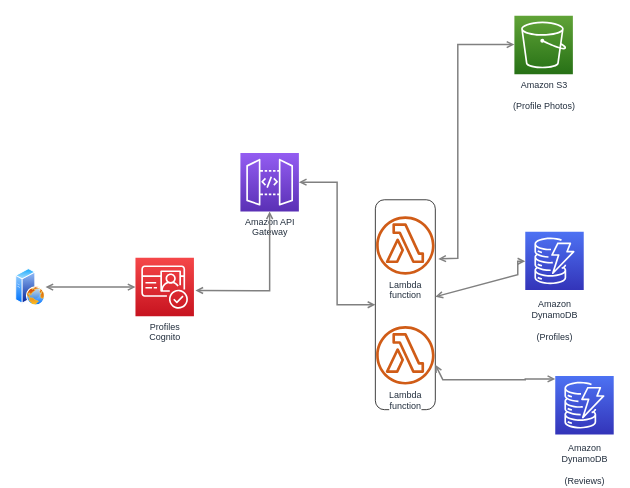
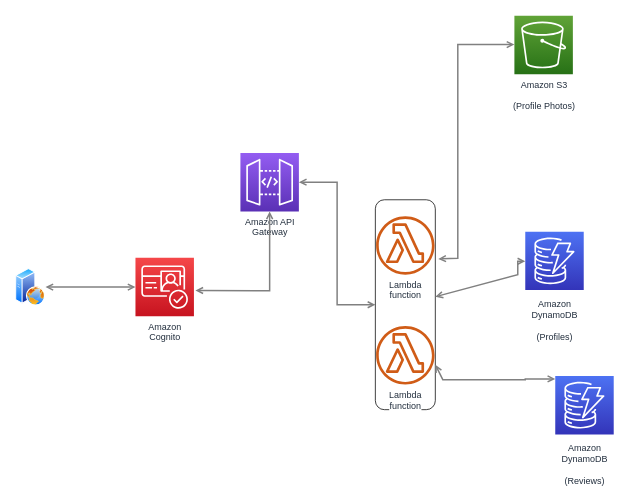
  <mxCell id="0" />
  <mxCell id="1" parent="0" />
  <mxCell id="2" style="edgeStyle=orthogonalEdgeStyle;rounded=0;orthogonalLoop=1;jettySize=auto;html=1;startArrow=open;startFill=0;endArrow=open;endFill=0;strokeWidth=2;strokeColor=#808080;" parent="1" source="16" target="6" edge="1"><mxGeometry relative="1" as="geometry"><Array as="points"><mxPoint x="80" y="383" /><mxPoint x="80" y="383" /></Array><mxPoint x="110.285" y="287.5" as="sourcePoint" /><mxPoint x="150" y="376" as="targetPoint" /></mxGeometry></mxCell>
  <mxCell id="3" style="edgeStyle=orthogonalEdgeStyle;rounded=0;orthogonalLoop=1;jettySize=auto;html=1;startArrow=open;startFill=0;endArrow=open;endFill=0;strokeWidth=2;strokeColor=#808080;exitX=0.718;exitY=1.05;exitDx=0;exitDy=0;exitPerimeter=0;" parent="1" source="11" target="8" edge="1"><mxGeometry relative="1" as="geometry"><Array as="points"><mxPoint x="610" y="344" /><mxPoint x="610" y="59" /></Array><mxPoint x="469" y="343.5" as="sourcePoint" /></mxGeometry></mxCell>
  <mxCell id="4" value="" style="edgeStyle=orthogonalEdgeStyle;rounded=0;orthogonalLoop=1;jettySize=auto;html=1;startArrow=none;startFill=0;endArrow=open;endFill=0;strokeWidth=2;strokeColor=#808080;" parent="1" edge="1"><mxGeometry relative="1" as="geometry"><mxPoint x="728.5" y="168.5" as="sourcePoint" /></mxGeometry></mxCell>
  <mxCell id="5" style="edgeStyle=orthogonalEdgeStyle;rounded=0;orthogonalLoop=1;jettySize=auto;html=1;startArrow=open;startFill=0;endArrow=open;endFill=0;strokeWidth=2;strokeColor=#808080;" parent="1" source="7" target="11" edge="1"><mxGeometry relative="1" as="geometry"><mxPoint x="307.5" y="392.5" as="sourcePoint" /><mxPoint x="469" y="343.5" as="targetPoint" /><Array as="points" /></mxGeometry></mxCell>
- <mxCell id="6" value="Profiles &lt;br&gt;Cognito" style="outlineConnect=0;fontColor=#232F3E;gradientColor=#F54749;gradientDirection=north;fillColor=#C7131F;strokeColor=#ffffff;dashed=0;verticalLabelPosition=bottom;verticalAlign=top;align=center;html=1;fontSize=12;fontStyle=0;aspect=fixed;shape=mxgraph.aws4.resourceIcon;resIcon=mxgraph.aws4.cognito;labelBackgroundColor=#ffffff;" parent="1" vertex="1"><mxGeometry x="180" y="343.5" width="78" height="78" as="geometry" /></mxCell>
+ <mxCell id="6" value="Amazon &lt;br&gt;Cognito" style="outlineConnect=0;fontColor=#232F3E;gradientColor=#F54749;gradientDirection=north;fillColor=#C7131F;strokeColor=#ffffff;dashed=0;verticalLabelPosition=bottom;verticalAlign=top;align=center;html=1;fontSize=12;fontStyle=0;aspect=fixed;shape=mxgraph.aws4.resourceIcon;resIcon=mxgraph.aws4.cognito;labelBackgroundColor=#ffffff;" parent="1" vertex="1"><mxGeometry x="180" y="343.5" width="78" height="78" as="geometry" /></mxCell>
  <mxCell id="7" value="Amazon API&lt;br&gt;Gateway&lt;br&gt;" style="outlineConnect=0;fontColor=#232F3E;gradientColor=#945DF2;gradientDirection=north;fillColor=#5A30B5;strokeColor=#ffffff;dashed=0;verticalLabelPosition=bottom;verticalAlign=top;align=center;html=1;fontSize=12;fontStyle=0;aspect=fixed;shape=mxgraph.aws4.resourceIcon;resIcon=mxgraph.aws4.api_gateway;labelBackgroundColor=#ffffff;" parent="1" vertex="1"><mxGeometry x="320" y="203.5" width="78" height="78" as="geometry" /></mxCell>
  <mxCell id="8" value="Amazon S3&lt;br&gt;&lt;br&gt;(Profile Photos)" style="outlineConnect=0;fontColor=#232F3E;gradientColor=#60A337;gradientDirection=north;fillColor=#277116;strokeColor=#ffffff;dashed=0;verticalLabelPosition=bottom;verticalAlign=top;align=center;html=1;fontSize=12;fontStyle=0;aspect=fixed;shape=mxgraph.aws4.resourceIcon;resIcon=mxgraph.aws4.s3;labelBackgroundColor=#ffffff;" parent="1" vertex="1"><mxGeometry x="685.5" y="20.5" width="78" height="78" as="geometry" /></mxCell>
  <mxCell id="9" value="Amazon&lt;br&gt;DynamoDB&lt;br&gt;&lt;br&gt;(Profiles)" style="outlineConnect=0;fontColor=#232F3E;gradientColor=#4D72F3;gradientDirection=north;fillColor=#3334B9;strokeColor=#ffffff;dashed=0;verticalLabelPosition=bottom;verticalAlign=top;align=center;html=1;fontSize=12;fontStyle=0;aspect=fixed;shape=mxgraph.aws4.resourceIcon;resIcon=mxgraph.aws4.dynamodb;labelBackgroundColor=#ffffff;spacingTop=5;" parent="1" vertex="1"><mxGeometry x="700" y="308.5" width="78" height="78" as="geometry" /></mxCell>
  <mxCell id="10" value="Amazon&lt;br&gt;DynamoDB&lt;br&gt;&lt;br&gt;(Reviews)" style="outlineConnect=0;fontColor=#232F3E;gradientColor=#4D72F3;gradientDirection=north;fillColor=#3334B9;strokeColor=#ffffff;dashed=0;verticalLabelPosition=bottom;verticalAlign=top;align=center;html=1;fontSize=12;fontStyle=0;aspect=fixed;shape=mxgraph.aws4.resourceIcon;resIcon=mxgraph.aws4.dynamodb;labelBackgroundColor=#ffffff;spacingTop=5;" vertex="1" parent="1"><mxGeometry x="740" y="501" width="78" height="78" as="geometry" /></mxCell>
  <mxCell id="11" value="" style="rounded=1;whiteSpace=wrap;html=1;rotation=-90;" vertex="1" parent="1"><mxGeometry x="400" y="366" width="280" height="80" as="geometry" /></mxCell>
  <mxCell id="12" value="Lambda&lt;br&gt;function" style="outlineConnect=0;fontColor=#232F3E;gradientColor=none;fillColor=#D05C17;strokeColor=none;dashed=0;verticalLabelPosition=bottom;verticalAlign=top;align=center;html=1;fontSize=12;fontStyle=0;aspect=fixed;pointerEvents=1;shape=mxgraph.aws4.lambda_function;labelBackgroundColor=#ffffff;" vertex="1" parent="1"><mxGeometry x="501" y="434.5" width="78" height="78" as="geometry" /></mxCell>
  <mxCell id="13" value="Lambda&lt;br&gt;function" style="outlineConnect=0;fontColor=#232F3E;gradientColor=none;fillColor=#D05C17;strokeColor=none;dashed=0;verticalLabelPosition=bottom;verticalAlign=top;align=center;html=1;fontSize=12;fontStyle=0;aspect=fixed;pointerEvents=1;shape=mxgraph.aws4.lambda_function;labelBackgroundColor=#ffffff;" vertex="1" parent="1"><mxGeometry x="501" y="288" width="78" height="78" as="geometry" /></mxCell>
  <mxCell id="14" style="edgeStyle=orthogonalEdgeStyle;rounded=0;orthogonalLoop=1;jettySize=auto;html=1;startArrow=open;startFill=0;endArrow=open;endFill=0;strokeWidth=2;strokeColor=#808080;" edge="1" parent="1" source="11" target="9"><mxGeometry relative="1" as="geometry"><Array as="points"><mxPoint x="690" y="366" /><mxPoint x="690" y="348" /></Array><mxPoint x="479" y="353.5" as="sourcePoint" /><mxPoint x="660.5" y="69" as="targetPoint" /></mxGeometry></mxCell>
  <mxCell id="15" style="edgeStyle=orthogonalEdgeStyle;rounded=0;orthogonalLoop=1;jettySize=auto;html=1;startArrow=open;startFill=0;endArrow=open;endFill=0;strokeWidth=2;strokeColor=#808080;" edge="1" parent="1" source="11" target="10"><mxGeometry relative="1" as="geometry"><Array as="points"><mxPoint x="590" y="506" /><mxPoint x="700" y="506" /><mxPoint x="700" y="505" /></Array><mxPoint x="590" y="416" as="sourcePoint" /><mxPoint x="810" y="306" as="targetPoint" /></mxGeometry></mxCell>
  <mxCell id="16" value="" style="aspect=fixed;perimeter=ellipsePerimeter;html=1;align=center;shadow=0;dashed=0;spacingTop=3;image;image=img/lib/active_directory/web_server.svg;" vertex="1" parent="1"><mxGeometry x="20" y="357.5" width="40" height="50" as="geometry" /></mxCell>
  <mxCell id="17" style="edgeStyle=orthogonalEdgeStyle;rounded=0;orthogonalLoop=1;jettySize=auto;html=1;startArrow=open;startFill=0;endArrow=open;endFill=0;strokeWidth=2;strokeColor=#808080;" edge="1" parent="1" target="7"><mxGeometry relative="1" as="geometry"><Array as="points" /><mxPoint x="260" y="387" as="sourcePoint" /><mxPoint x="350" y="386.5" as="targetPoint" /></mxGeometry></mxCell>
